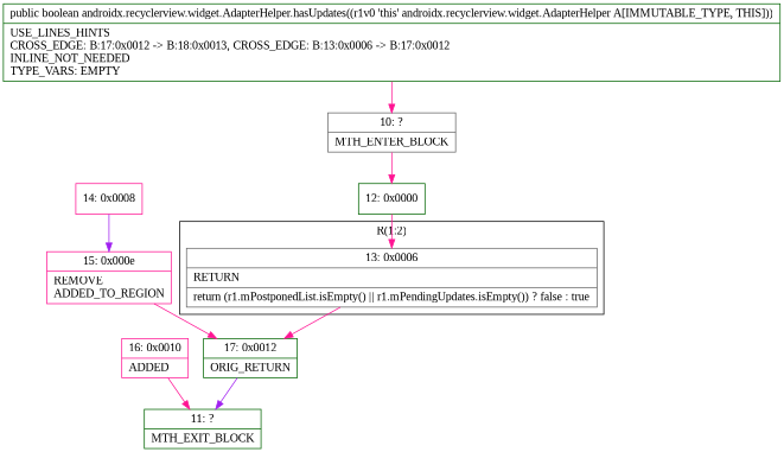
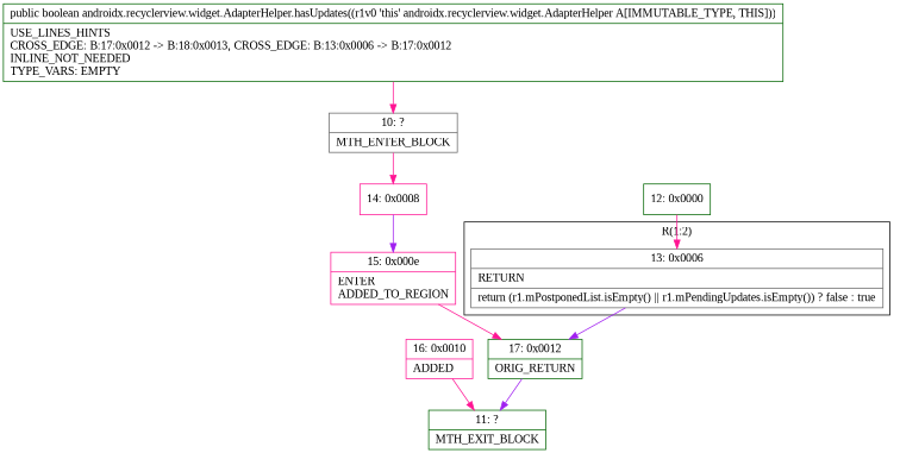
  digraph {
    fontname="Liberation Serif"
    node [color=darkgreen fontname="Liberation Serif" shape=record]
    edge [color=deeppink fontname="Liberation Serif"]
    n1 [color=gray40 label="{13\:\ 0x0006|RETURN\l|return (r1.mPostponedList.isEmpty() \|\| r1.mPendingUpdates.isEmpty()) ? false : true\l}"]
    n2 [label="{17\:\ 0x0012|ORIG_RETURN\l}"]
    n3 [color=deeppink label="{14\:\ 0x0008}"]
-   n4 [color=deeppink label="{15\:\ 0x000e|REMOVE\lADDED_TO_REGION\l}"]
+   n4 [color=deeppink label="{15\:\ 0x000e|ENTER\lADDED_TO_REGION\l}"]
    n5 [label="{11\:\ ?|MTH_EXIT_BLOCK\l}"]
    n6 [color=gray40 label="{10\:\ ?|MTH_ENTER_BLOCK\l}"]
    n7 [label="{12\:\ 0x0000}"]
    n8 [color=deeppink label="{16\:\ 0x0010|ADDED\l}"]
    n9 [label="{public boolean androidx.recyclerview.widget.AdapterHelper.hasUpdates((r1v0 'this' androidx.recyclerview.widget.AdapterHelper A[IMMUTABLE_TYPE, THIS]))  | USE_LINES_HINTS\lCROSS_EDGE: B:17:0x0012 \-\> B:18:0x0013, CROSS_EDGE: B:13:0x0006 \-\> B:17:0x0012\lINLINE_NOT_NEEDED\lTYPE_VARS: EMPTY\l}"]
    subgraph cluster_1 {
      label="R(1:2)"
      n1
    }
-   n1 -> n2
+   n1 -> n2 [color=purple]
    n2 -> n5 [color=purple]
    n3 -> n4 [color=purple]
    n4 -> n2
-   n6 -> n7
+   n6 -> n3
    n7 -> n1
    n8 -> n5
    n9 -> n6
  }
